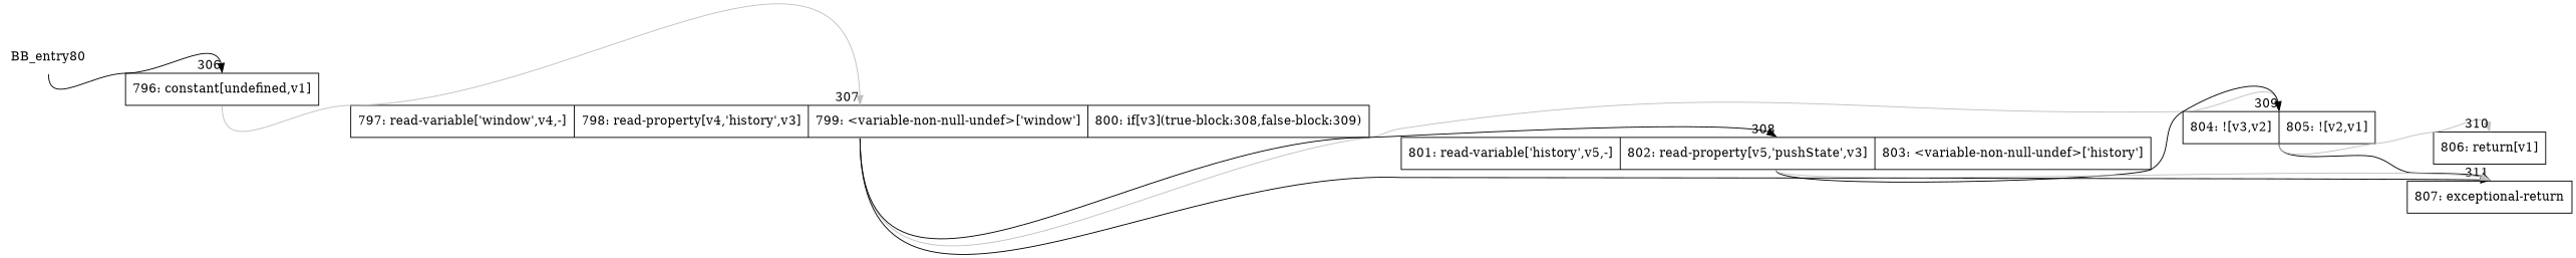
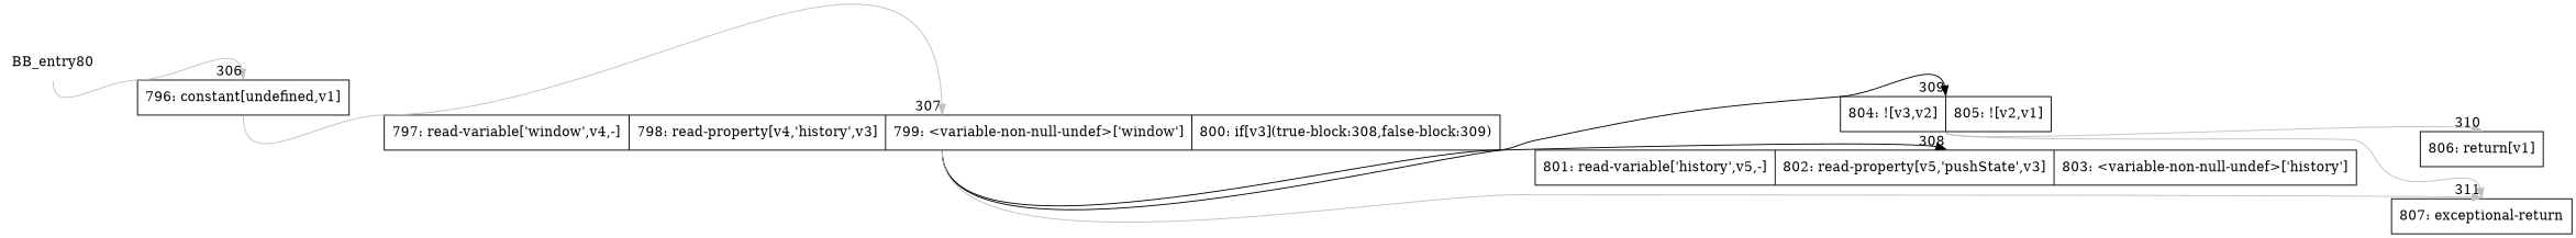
  digraph {
    rankdir=LR
    node [shape=record]
    edge [headport=n tailport=s color=gray]
    n1 [label=BB_entry80 shape=none]
    n2 [label="{796: constant[undefined,v1]}"]
    n3 [label="{797: read-variable['window',v4,-]|798: read-property[v4,'history',v3]|799: \<variable-non-null-undef\>['window']|800: if[v3](true-block:308,false-block:309)}"]
    n4 [label="{804: ![v3,v2]|805: ![v2,v1]}"]
    n5 [label="{801: read-variable['history',v5,-]|802: read-property[v5,'pushState',v3]|803: \<variable-non-null-undef\>['history']}"]
    n6 [label="{807: exceptional-return}"]
    n7 [label="{806: return[v1]}"]
-   n1 -> n2 [headlabel="    306" color=""]
+   n1 -> n2 [headlabel="    306"]
    n2 -> n3 [headlabel="      307"]
-   n3 -> n4 [headlabel="      309"]
+   n3 -> n4 [headlabel="      309" color=""]
    n3 -> n5 [headlabel="      308" color=""]
-   n3 -> n6 [color=black headlabel="      311"]
-   n4 -> n6 [color=black]
+   n3 -> n6 [headlabel="      311"]
+   n4 -> n6
    n4 -> n7 [headlabel="      310"]
-   n5 -> n4 [color=""]
-   n5 -> n6
  }
